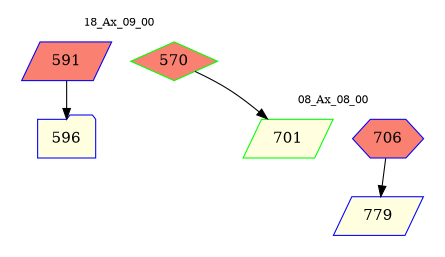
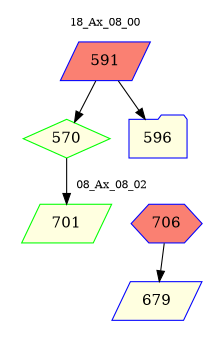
  digraph {
    node [color=blue fillcolor=lightyellow shape=parallelogram style=filled]
    edge [color=black]
    n1 [fillcolor=salmon label=706 shape=hexagon]
-   n2 [label=779]
+   n2 [label=679]
    n3 [color=green label=701]
    n4 [fillcolor=salmon label=591]
-   n5 [color=green fillcolor=salmon label=570 shape=diamond]
+   n5 [color=green label=570 shape=diamond]
    n6 [label=596 shape=folder]
    subgraph cluster_1 {
      color=white
      fontsize=10
-     label="08_Ax_08_00"
+     label="08_Ax_08_02"
      n1
      n2
      n3
    }
    subgraph cluster_2 {
      color=white
      fontsize=10
-     label="18_Ax_09_00"
+     label="18_Ax_08_00"
      n4
      n5
      n6
    }
    n1 -> n2
+   n4 -> n5
    n4 -> n6
    n5 -> n3
  }
